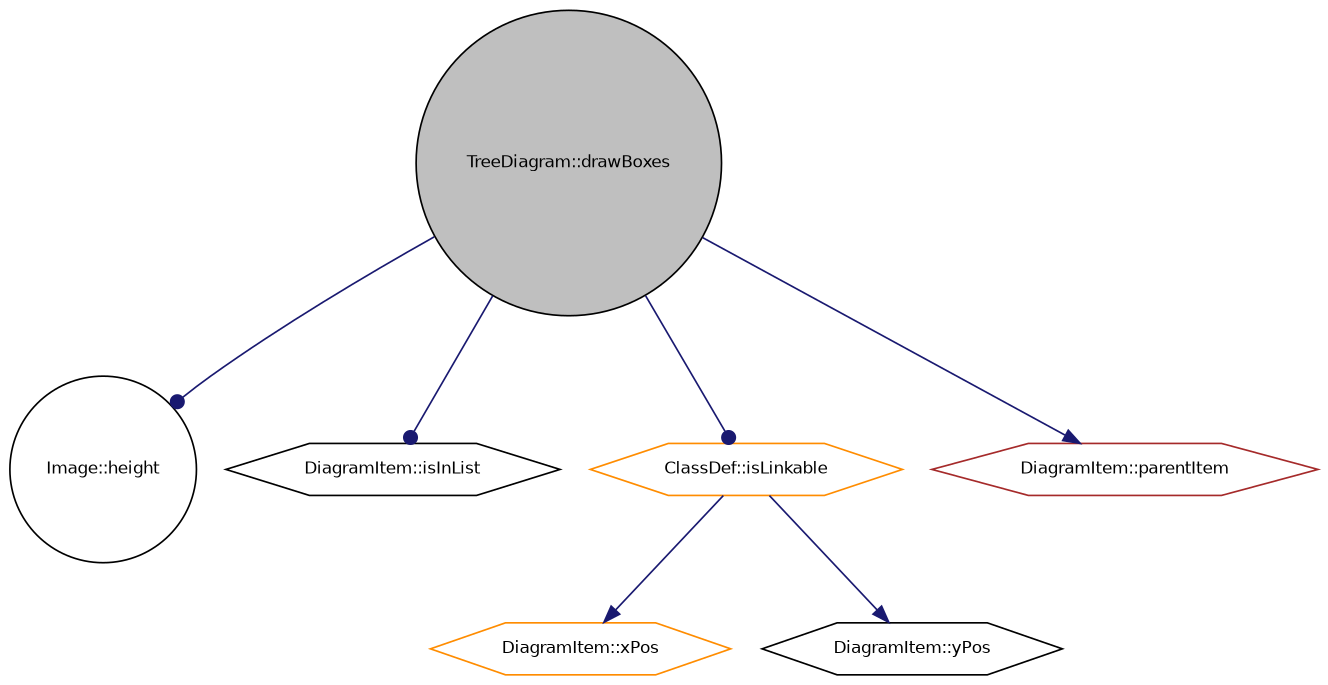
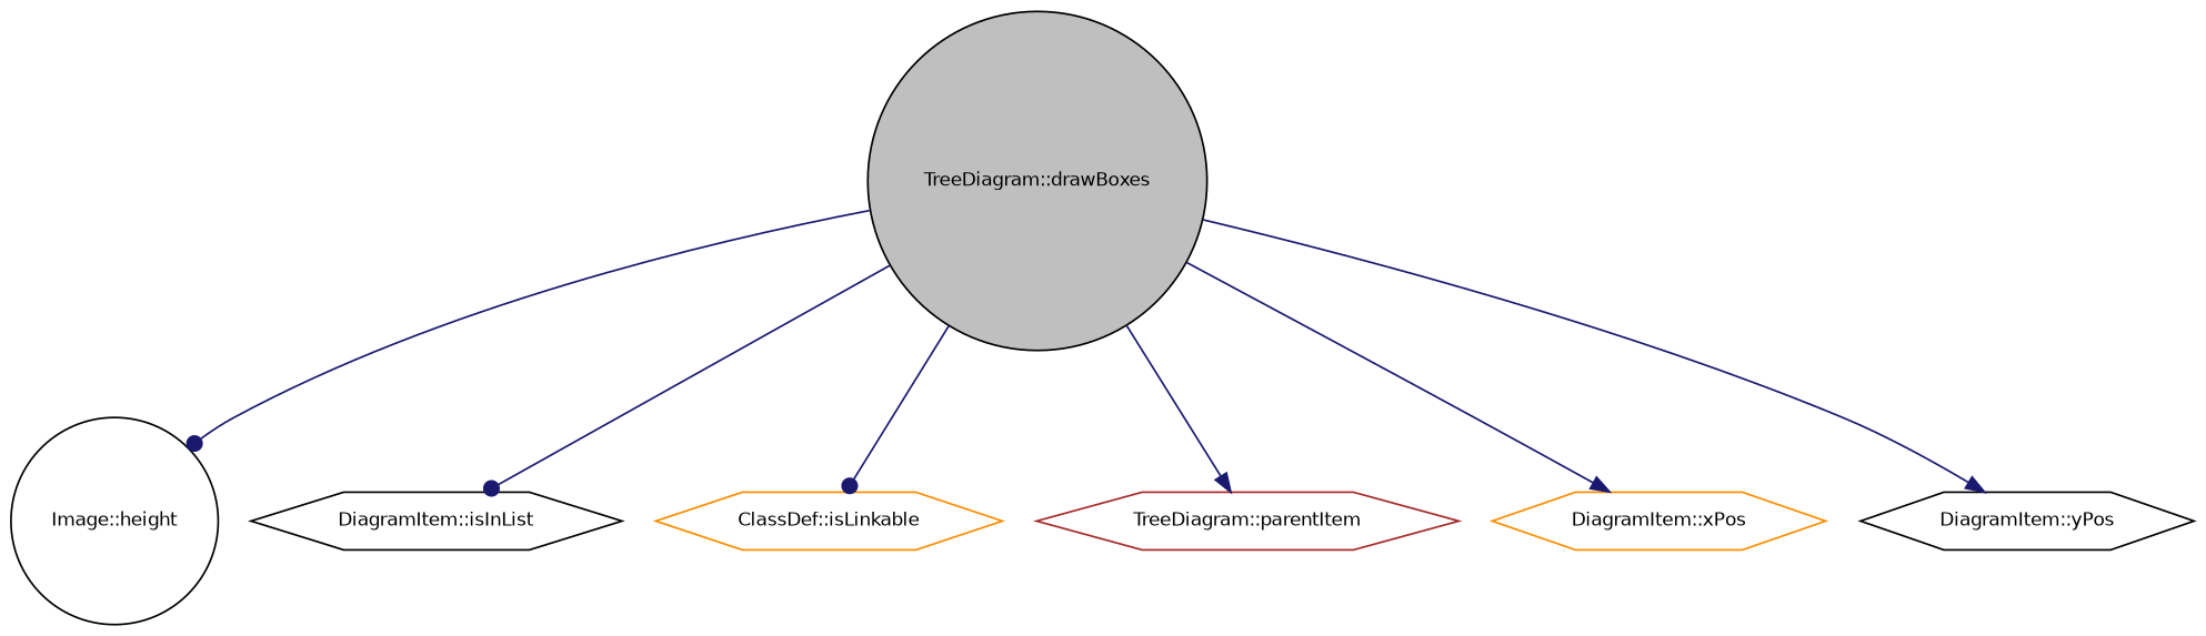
  digraph {
    rankdir=TB
    node [color=black fillcolor=white fontname=Helvetica fontsize=10 shape=hexagon style=filled]
    edge [arrowhead=dot color=midnightblue fontname=Helvetica fontsize=10 labelfontname=Helvetica labelfontsize=10 style=solid]
    n1 [fillcolor=grey75 fontcolor=black height=0.2 label="TreeDiagram::drawBoxes" shape=circle width=0.4]
    n2 [height=0.2 label="Image::height" shape=circle width=0.4]
    n3 [height=0.2 label="DiagramItem::isInList" width=0.4]
    n4 [color=darkorange height=0.2 label="ClassDef::isLinkable" width=0.4]
-   n5 [color=brown height=0.2 label="DiagramItem::parentItem" width=0.4]
+   n5 [color=brown height=0.2 label="TreeDiagram::parentItem" width=0.4]
    n6 [color=darkorange height=0.2 label="DiagramItem::xPos" width=0.4]
    n7 [height=0.2 label="DiagramItem::yPos" width=0.4]
    n1 -> n2
    n1 -> n3
    n1 -> n4
    n1 -> n5 [arrowhead=normal]
-   n4 -> n6 [arrowhead=normal]
-   n4 -> n7 [arrowhead=normal]
+   n1 -> n6 [arrowhead=normal]
+   n1 -> n7 [arrowhead=normal]
  }
